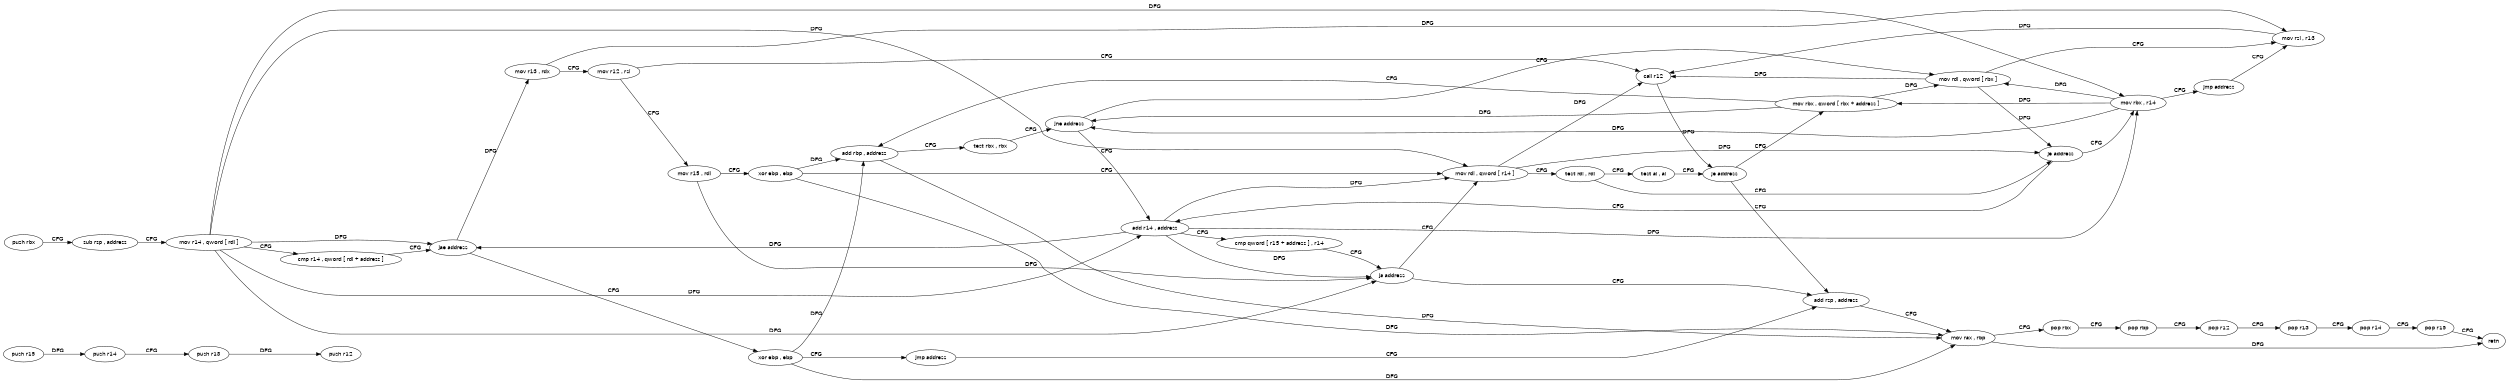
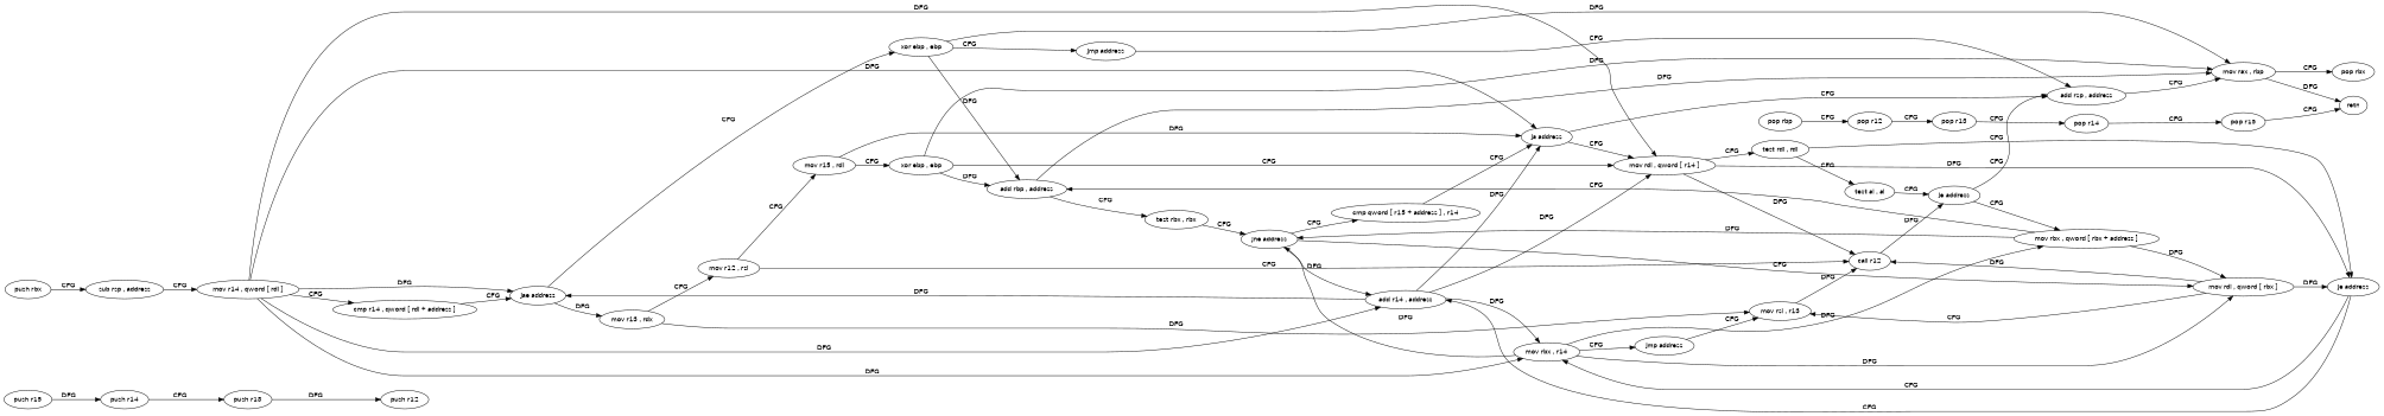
  digraph {
    fontname=Lato
    rankdir=LR
    node [fontname=Lato]
    edge [fontname=Lato]
    n1 [label="push r15"]
    n2 [label="push r14"]
    n3 [label="push r13"]
    n4 [label="push r12"]
    n5 [label="push rbx"]
    n6 [label="sub rsp , address"]
    n7 [label="mov r14 , qword [ rdi ]"]
    n8 [label="cmp r14 , qword [ rdi + address ]"]
    n9 [label="jae address"]
    n10 [label="mov rdi , qword [ r14 ]"]
    n11 [label="add r14 , address"]
    n12 [label="ja address"]
    n13 [label="mov rbx , r14"]
    n14 [label="xor ebp , ebp"]
    n15 [label="mov r13 , rdx"]
    n16 [label="call r12"]
    n17 [label="test rdi , rdi"]
    n18 [label="je address"]
    n19 [label="cmp qword [ r15 + address ] , r14"]
    n20 [label="add rsp , address"]
    n21 [label="jmp address"]
    n22 [label="mov rbx , qword [ rbx + address ]"]
    n23 [label="jne address"]
    n24 [label="mov rdi , qword [ rbx ]"]
    n25 [label="jmp address"]
    n26 [label="mov rax , rbp"]
    n27 [label="add rbp , address"]
    n28 [label="mov r12 , rsi"]
    n29 [label="mov rsi , r13"]
    n30 [label="pop rbx"]
    n31 [label=retn]
    n32 [label="test rbx , rbx"]
    n33 [label="mov r15 , rdi"]
    n34 [label="xor ebp , ebp"]
    n35 [label="je address"]
    n36 [label="test al , al"]
    n37 [label="pop rbp"]
    n38 [label="pop r12"]
    n39 [label="pop r13"]
    n40 [label="pop r14"]
    n41 [label="pop r15"]
    n1 -> n2 [label=DFG]
    n2 -> n3 [label=CFG]
    n3 -> n4 [label=DFG]
    n5 -> n6 [label=CFG]
    n6 -> n7 [label=CFG]
    n7 -> n8 [label=CFG]
    n7 -> n9 [label=DFG]
    n7 -> n10 [label=DFG]
    n7 -> n11 [label=DFG]
    n7 -> n12 [label=DFG]
    n7 -> n13 [label=DFG]
    n8 -> n9 [label=CFG]
    n9 -> n14 [label=CFG]
    n9 -> n15 [label=DFG]
    n10 -> n16 [label=DFG]
    n10 -> n17 [label=CFG]
    n10 -> n18 [label=DFG]
    n11 -> n9 [label=DFG]
    n11 -> n10 [label=DFG]
    n11 -> n12 [label=DFG]
    n11 -> n13 [label=DFG]
-   n11 -> n19 [label=CFG]
+   n23 -> n19 [label=CFG]
    n12 -> n10 [label=CFG]
    n12 -> n20 [label=CFG]
    n13 -> n21 [label=CFG]
    n13 -> n22 [label=DFG]
    n13 -> n23 [label=DFG]
    n13 -> n24 [label=DFG]
    n14 -> n25 [label=CFG]
    n14 -> n26 [label=DFG]
    n14 -> n27 [label=DFG]
    n15 -> n28 [label=CFG]
    n15 -> n29 [label=DFG]
    n16 -> n35 [label=DFG]
    n17 -> n18 [label=CFG]
    n17 -> n36 [label=CFG]
    n18 -> n11 [label=CFG]
    n18 -> n13 [label=CFG]
    n19 -> n12 [label=CFG]
    n20 -> n26 [label=CFG]
    n21 -> n29 [label=CFG]
    n22 -> n23 [label=DFG]
    n22 -> n24 [label=DFG]
    n22 -> n27 [label=CFG]
-   n23 -> n11 [label=CFG]
+   n23 -> n11 [label=DFG]
    n23 -> n24 [label=CFG]
    n24 -> n16 [label=DFG]
    n24 -> n18 [label=DFG]
    n24 -> n29 [label=CFG]
    n25 -> n20 [label=CFG]
    n26 -> n30 [label=CFG]
    n26 -> n31 [label=DFG]
    n27 -> n26 [label=DFG]
    n27 -> n32 [label=CFG]
    n28 -> n16 [label=CFG]
    n28 -> n33 [label=CFG]
    n29 -> n16 [label=DFG]
-   n30 -> n37 [label=CFG]
    n32 -> n23 [label=CFG]
    n33 -> n12 [label=DFG]
    n33 -> n34 [label=CFG]
    n34 -> n10 [label=CFG]
    n34 -> n26 [label=DFG]
    n34 -> n27 [label=DFG]
    n35 -> n20 [label=CFG]
    n35 -> n22 [label=CFG]
    n36 -> n35 [label=CFG]
    n37 -> n38 [label=CFG]
    n38 -> n39 [label=CFG]
    n39 -> n40 [label=CFG]
    n40 -> n41 [label=CFG]
    n41 -> n31 [label=CFG]
  }
